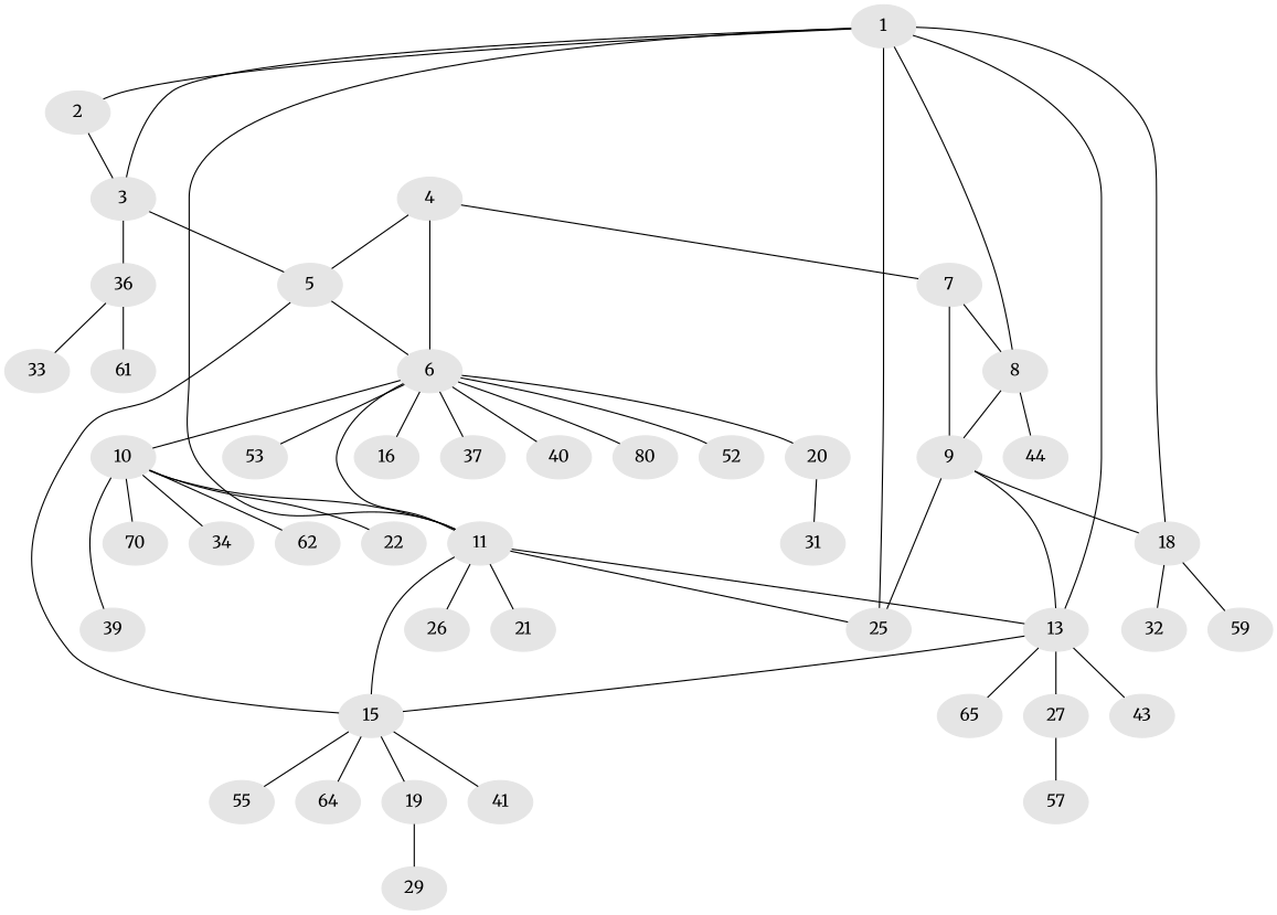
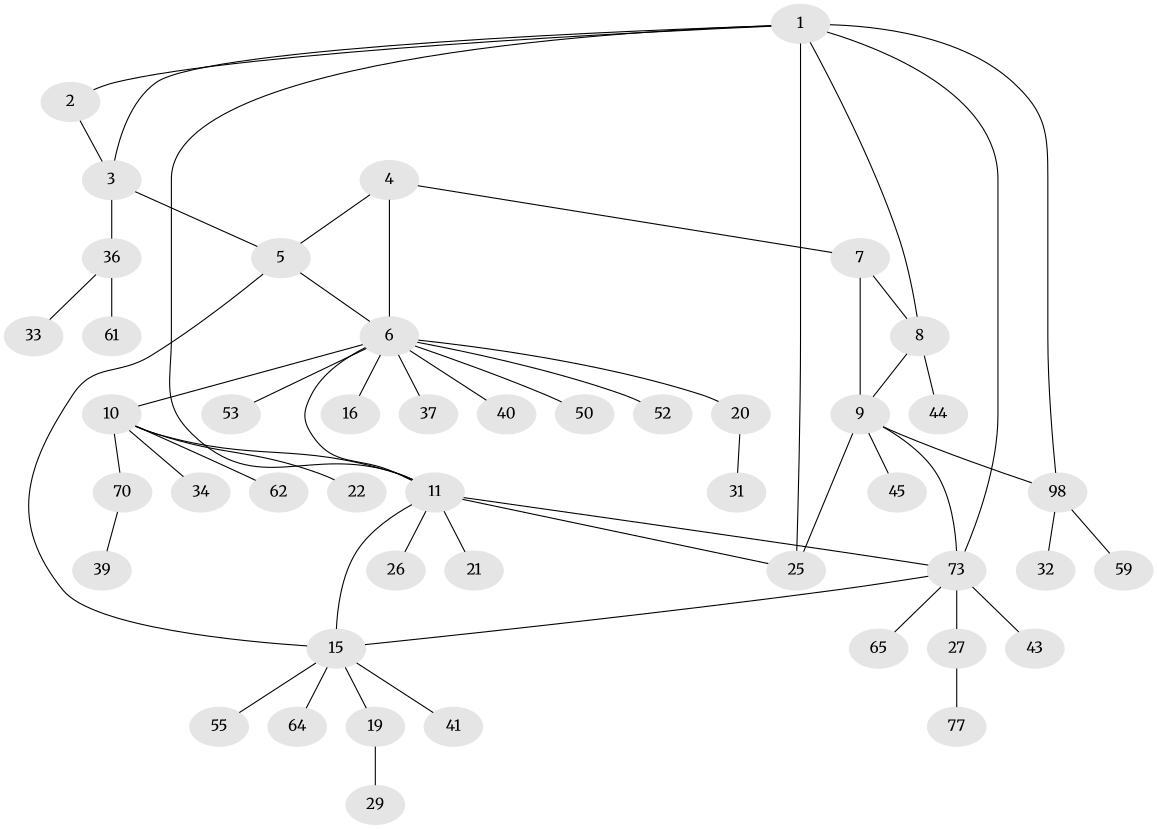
  graph {
    fontname=Merriweather
    node [color=gray90 fontname=Merriweather style=filled]
    edge [fontname=Merriweather]
    1 [super="+23"]
    2
    3 [super="+48"]
    8 [super="+55"]
    11 [super="+15"]
-   13 [super="+17"]
-   18 [super="+28"]
+   13 [super="+17" label=73]
+   18 [super="+28" label=98]
    25 [super="+46"]
    5 [super="+35"]
    36 [super="+54"]
    9 [super="+56"]
    44
    n13 [label=15 super="+51"]
    21
    26
    27 [super="+47"]
    43
    65
    32
    59
    6 [super="+12"]
    33
    61
    4 [super="+42"]
    7 [super="+24"]
    10 [super="+63"]
    16
    20 [super="+49"]
    37
    40
-   50 [super="+60" label=80]
+   50 [super="+60"]
    52
    53
    19
    41
    n36 [label=55]
    64
    22
    n39 [label=70]
    34
    39
    62
    31 [super="+38"]
-   57
+   45
+   57 [label=77]
    29
    1 -- 2
    1 -- 3
    1 -- 8
    1 -- 11 [weight=2]
    1 -- 13 [weight=2]
    1 -- 18
    1 -- 25
    2 -- 3
    3 -- 5
    3 -- 36
    8 -- 9
    8 -- 44
    11 -- 13
    11 -- 25
    11 -- n13
    11 -- 21 [weight=2]
    11 -- 26
    13 -- n13
    13 -- 27
    13 -- 43
    13 -- 65
    18 -- 32
    18 -- 59
    5 -- n13
    5 -- 6
    36 -- 33
    36 -- 61
    9 -- 13
    9 -- 18
    9 -- 25
+   9 -- 45
    n13 -- 19
    n13 -- 41
    n13 -- n36
    n13 -- 64
    27 -- 57
    6 -- 11
    6 -- 10
    6 -- 16
    6 -- 20
    6 -- 37
    6 -- 40
    6 -- 50
    6 -- 52
    6 -- 53
    4 -- 5
    4 -- 6
    4 -- 7
    7 -- 8
    7 -- 9
    10 -- 11
    10 -- 22
    10 -- n39
    10 -- 34
-   10 -- 39
+   n39 -- 39
    10 -- 62
    20 -- 31
    19 -- 29
  }
